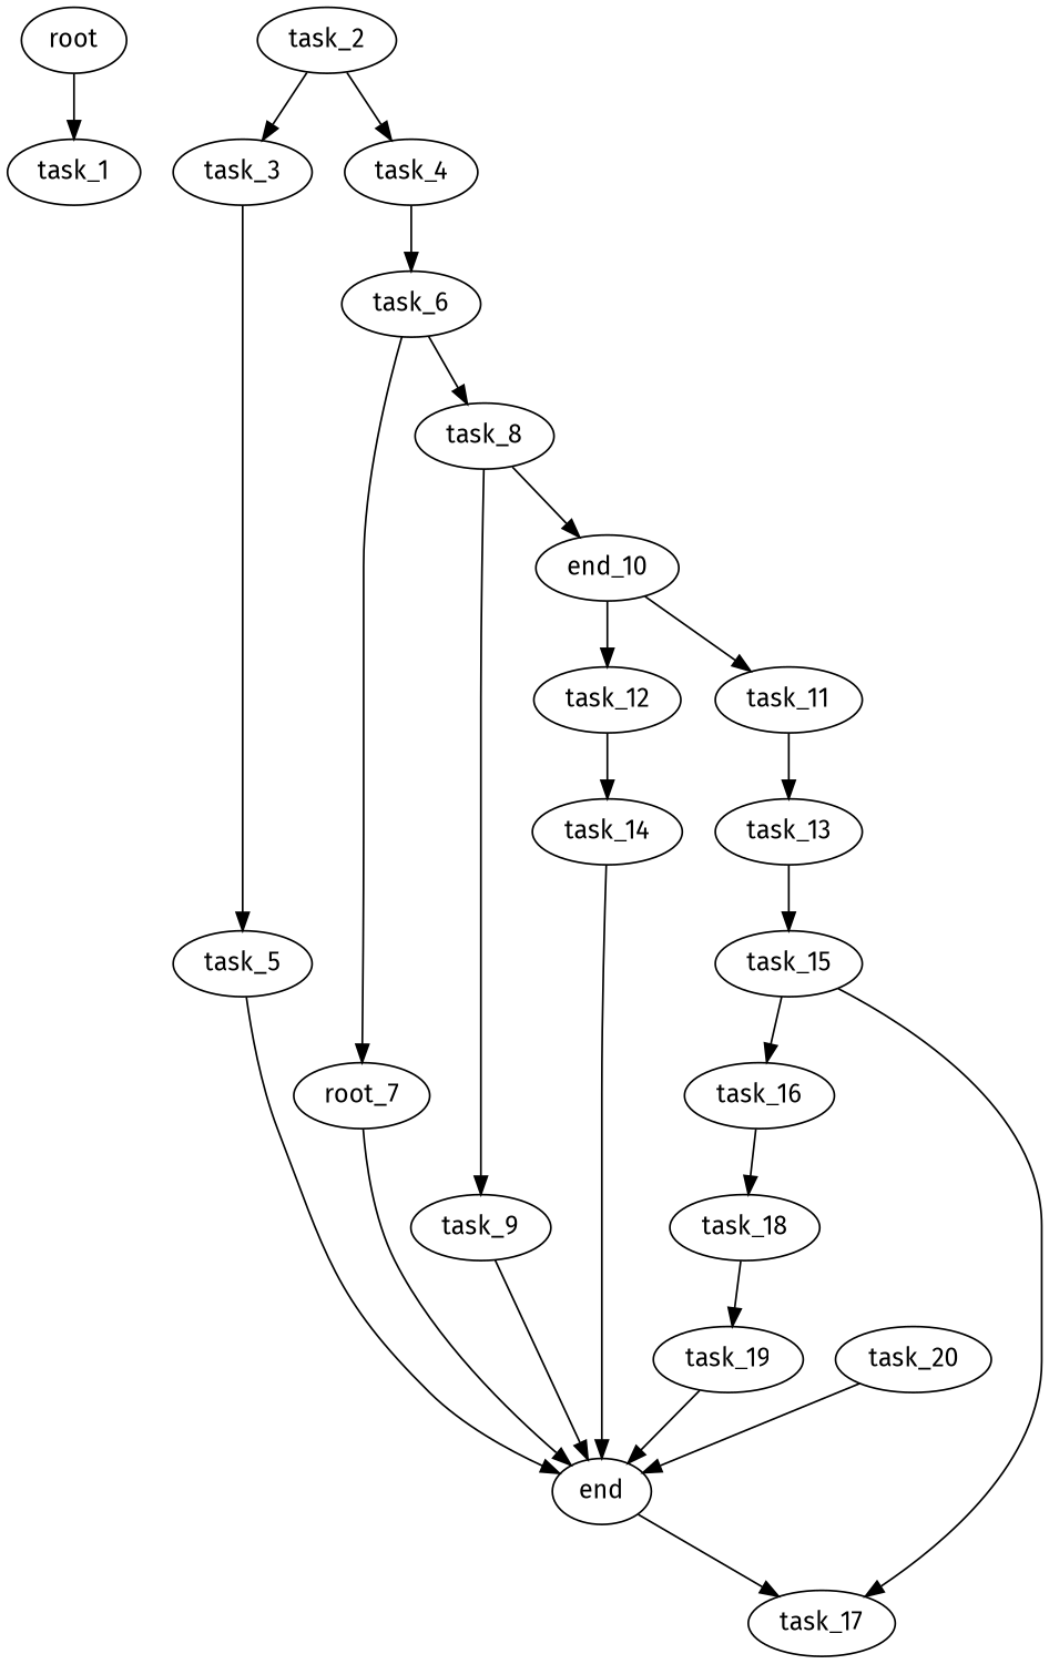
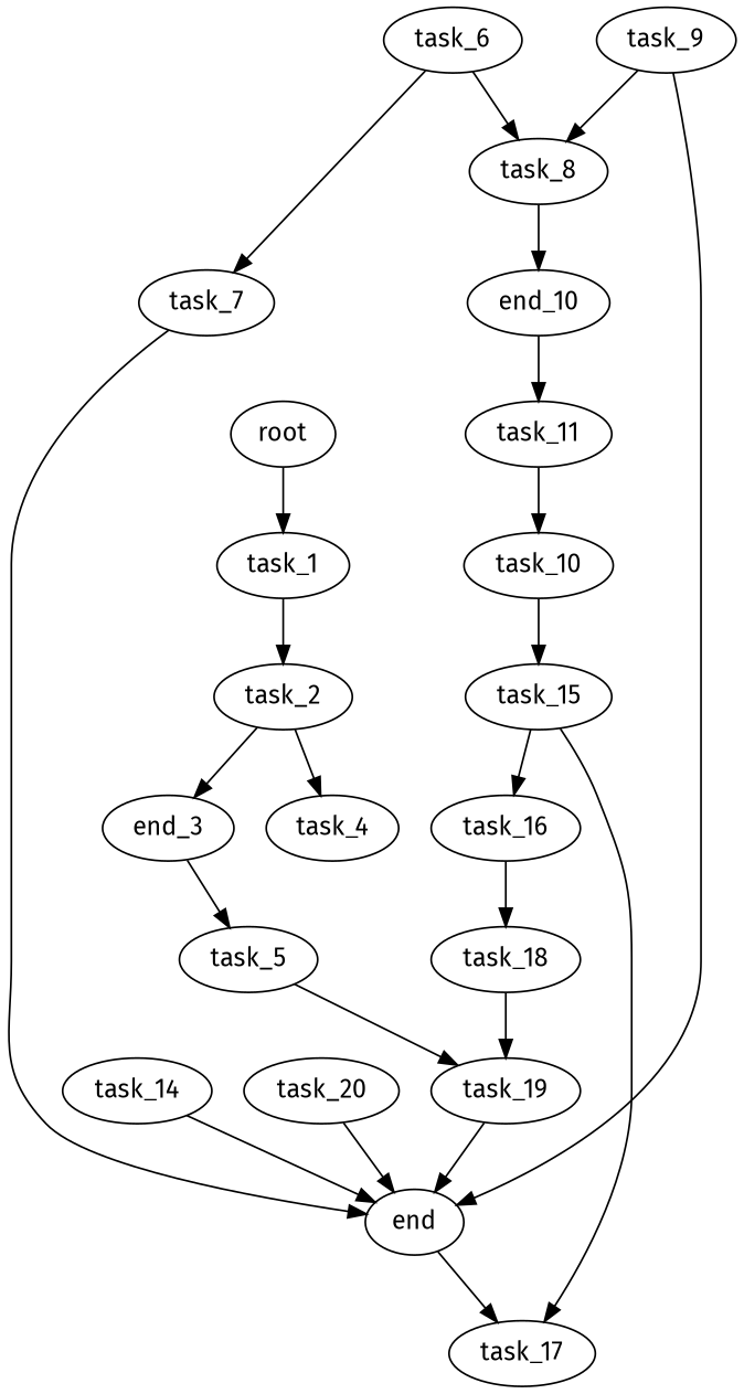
  digraph {
    fontname="Fira Sans"
    node [fontname="Fira Sans"]
    edge [fontname="Fira Sans"]
    root
    task_1
    task_2
-   task_3
+   task_3 [label=end_3]
    task_4
    task_5
    task_6
    end
-   task_7 [label=root_7]
+   task_7
    task_8
    task_17
    task_9
    n13 [label=end_10]
    task_11
-   task_12
-   task_13
+   task_13 [label=task_10]
    task_14
    task_15
    task_16
    task_18
    task_19
    task_20
    root -> task_1
+   task_1 -> task_2
    task_2 -> task_3
    task_2 -> task_4
    task_3 -> task_5
-   task_4 -> task_6
-   task_5 -> end
+   task_5 -> task_19
    task_6 -> task_7
    task_6 -> task_8
    end -> task_17
    task_7 -> end
-   task_8 -> task_9
+   task_9 -> task_8
    task_8 -> n13
    task_9 -> end
    n13 -> task_11
-   n13 -> task_12
    task_11 -> task_13
-   task_12 -> task_14
    task_13 -> task_15
    task_14 -> end
    task_15 -> task_17
    task_15 -> task_16
    task_16 -> task_18
    task_18 -> task_19
    task_19 -> end
    task_20 -> end
  }
